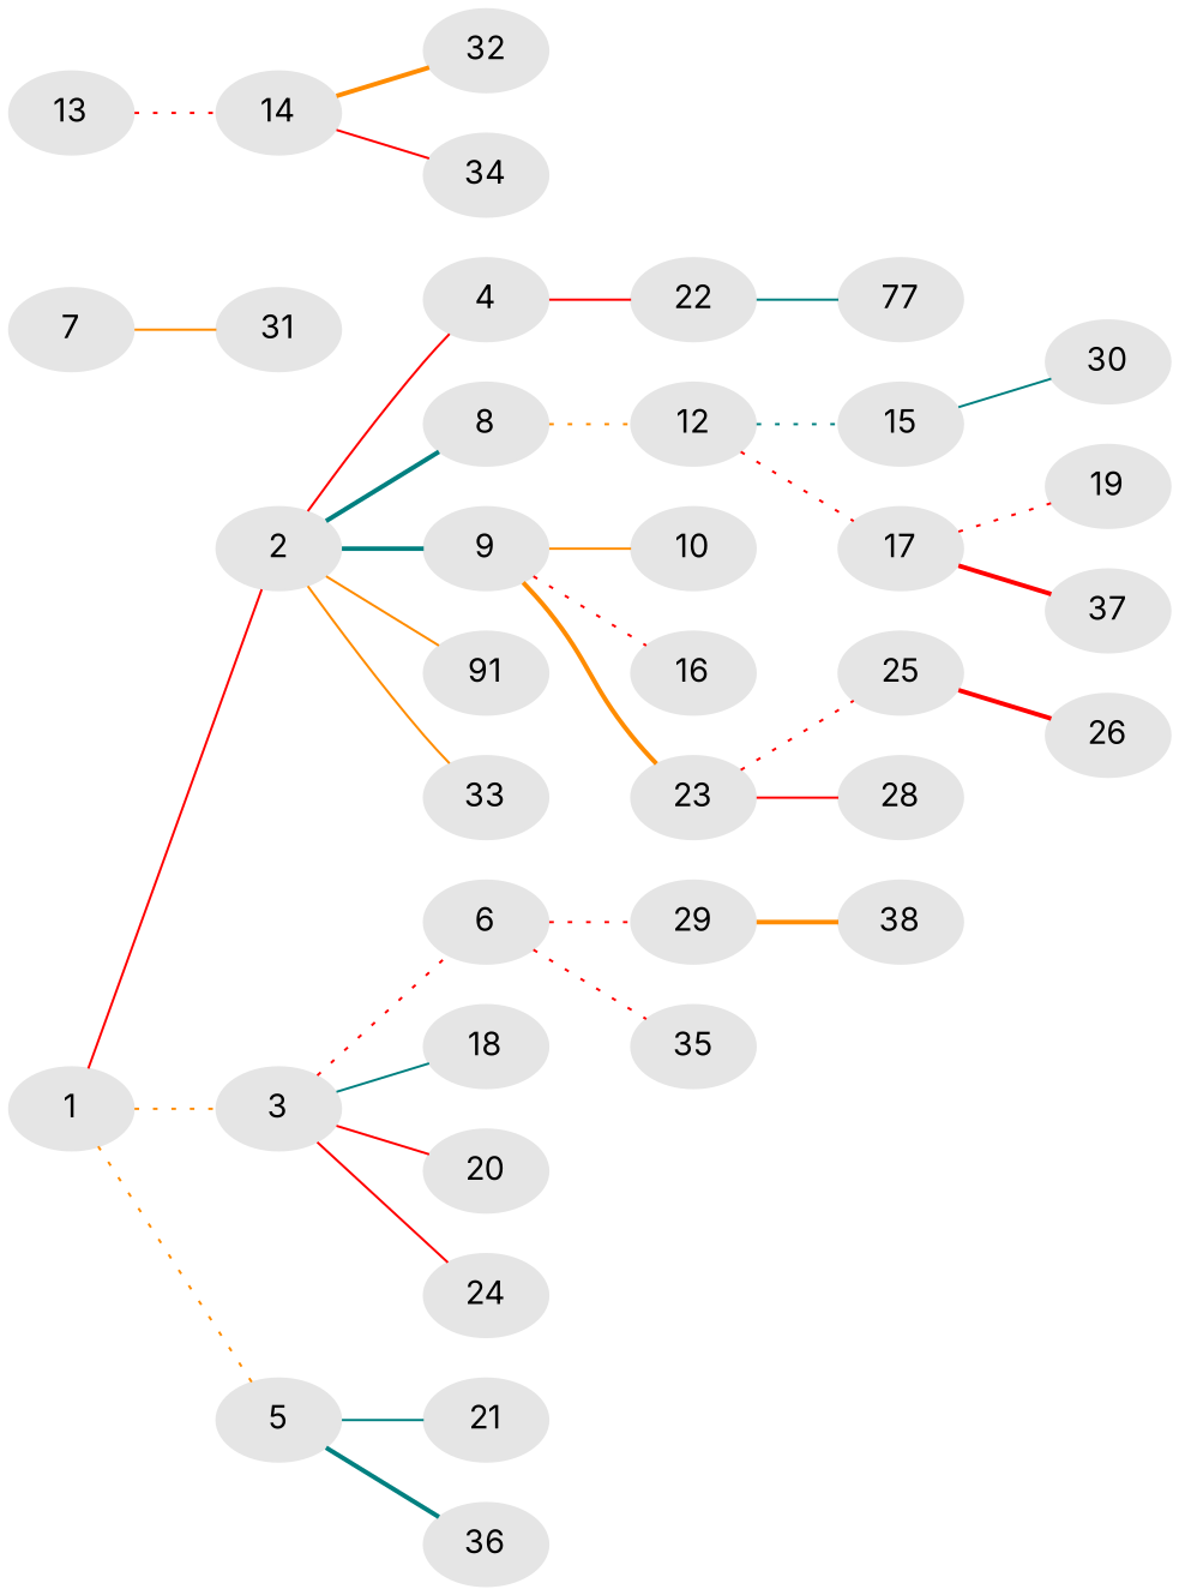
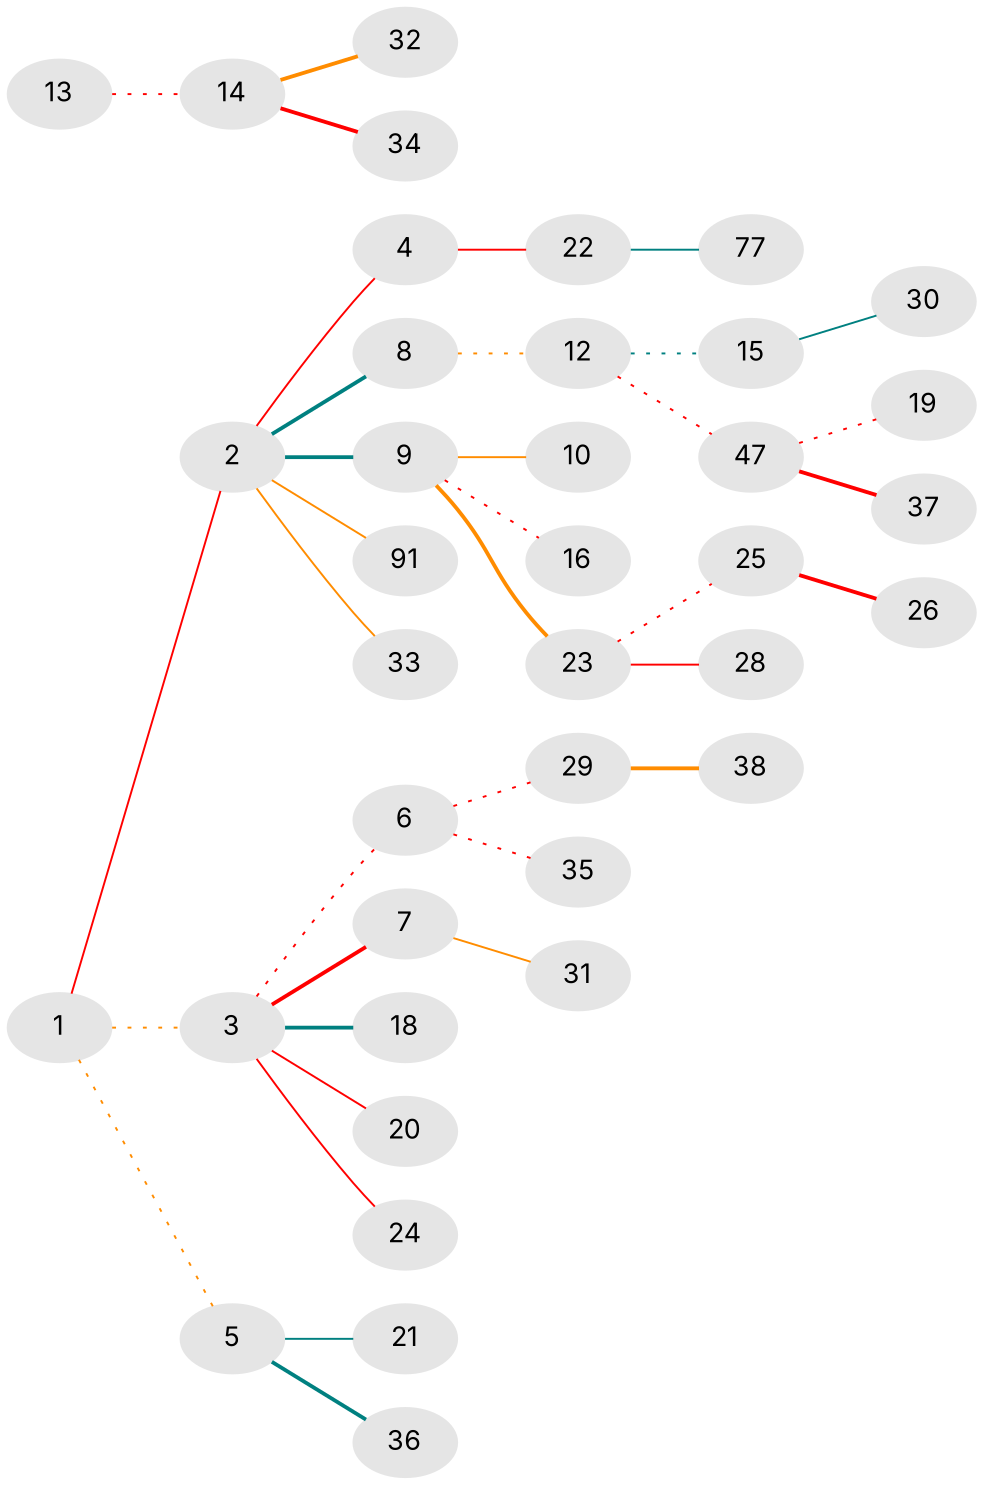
  graph {
    fontname=Inter
    rankdir=LR
    node [color=gray90 fontname=Inter style=filled]
    edge [color=red fontname=Inter style=solid weight=1.0]
    1
    2
    3
    5
    4
    8
    9
    n8 [label=91]
    33
    6
    7
    18
    20
    24
    21
    36
    22
    12
    10
    16
    23
    13
    14
    29
    35
    31
    n27 [label=77]
    38
    15
-   17
+   17 [label=47]
    25
    28
    30
    19
    37
    32
    34
    26
    1 -- 2
    1 -- 3 [color=darkorange style=dotted]
    1 -- 5 [color=darkorange style=dotted]
    2 -- 4
    2 -- 8 [color=teal style=bold]
    2 -- 9 [color=teal style=bold weight=2.0]
    2 -- n8 [color=darkorange]
    2 -- 33 [color=darkorange]
    3 -- 6 [style=dotted]
-   3 -- 18 [color=teal]
+   3 -- 7 [style=bold]
+   3 -- 18 [color=teal style=bold]
    3 -- 20
    3 -- 24
    5 -- 21 [color=teal]
    5 -- 36 [color=teal style=bold]
    4 -- 22
    8 -- 12 [color=darkorange style=dotted]
    9 -- 10 [color=darkorange weight=4.0]
    9 -- 16 [style=dotted]
    9 -- 23 [color=darkorange style=bold]
    6 -- 29 [style=dotted]
    6 -- 35 [style=dotted]
    7 -- 31 [color=darkorange]
    22 -- n27 [color=teal]
    12 -- 15 [color=teal style=dotted weight=2.0]
    12 -- 17 [style=dotted]
    23 -- 25 [style=dotted]
    23 -- 28 [weight=2.0]
    13 -- 14 [style=dotted]
    14 -- 32 [color=darkorange style=bold]
-   14 -- 34
+   14 -- 34 [style=bold]
    29 -- 38 [color=darkorange style=bold]
    15 -- 30 [color=teal]
    17 -- 19 [style=dotted]
    17 -- 37 [style=bold]
    25 -- 26 [style=bold]
  }
